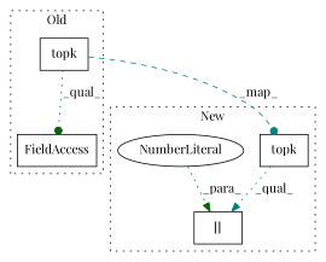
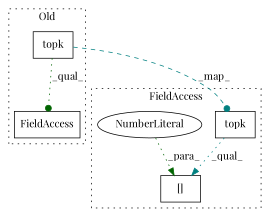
  digraph {
    fontname="Playfair Display"
    node [a=32 l="5,1" shape=box fontname="Playfair Display"]
    edge [color=darkgreen style=dotted arrowhead=dot fontname="Playfair Display"]
    n1 [label=topk s="9510,9546"]
    n2 [a=22 l=50 label=FieldAccess s=9504]
    n3 [label=topk s="9504,9540"]
    n4 [a=2 l="44,1" label="[]" s="9498,9543"]
    n5 [a=34 l=1 label=NumberLiteral s=9542 shape=ellipse]
    subgraph cluster_1 {
      label=Old
      style=dotted
      n1
      n2
    }
    subgraph cluster_2 {
-     label=New
+     label=FieldAccess
      style=dotted
      n3
      n4
      n5
    }
    n1 -> n2 [label=_qual_]
    n1 -> n3 [label=_map_ color=teal style=dashed]
    n3 -> n4 [label=_qual_ color=teal arrowhead=normal]
    n5 -> n4 [label=_para_ arrowhead=normal]
  }
